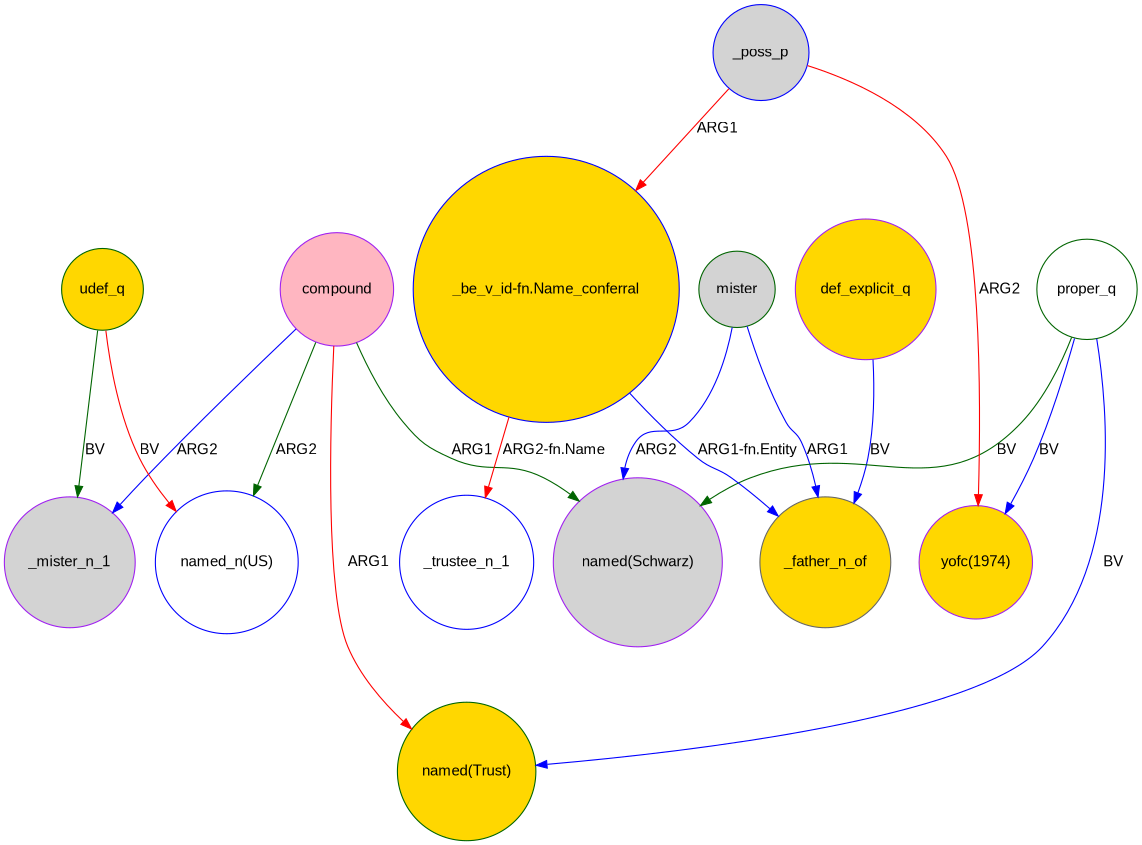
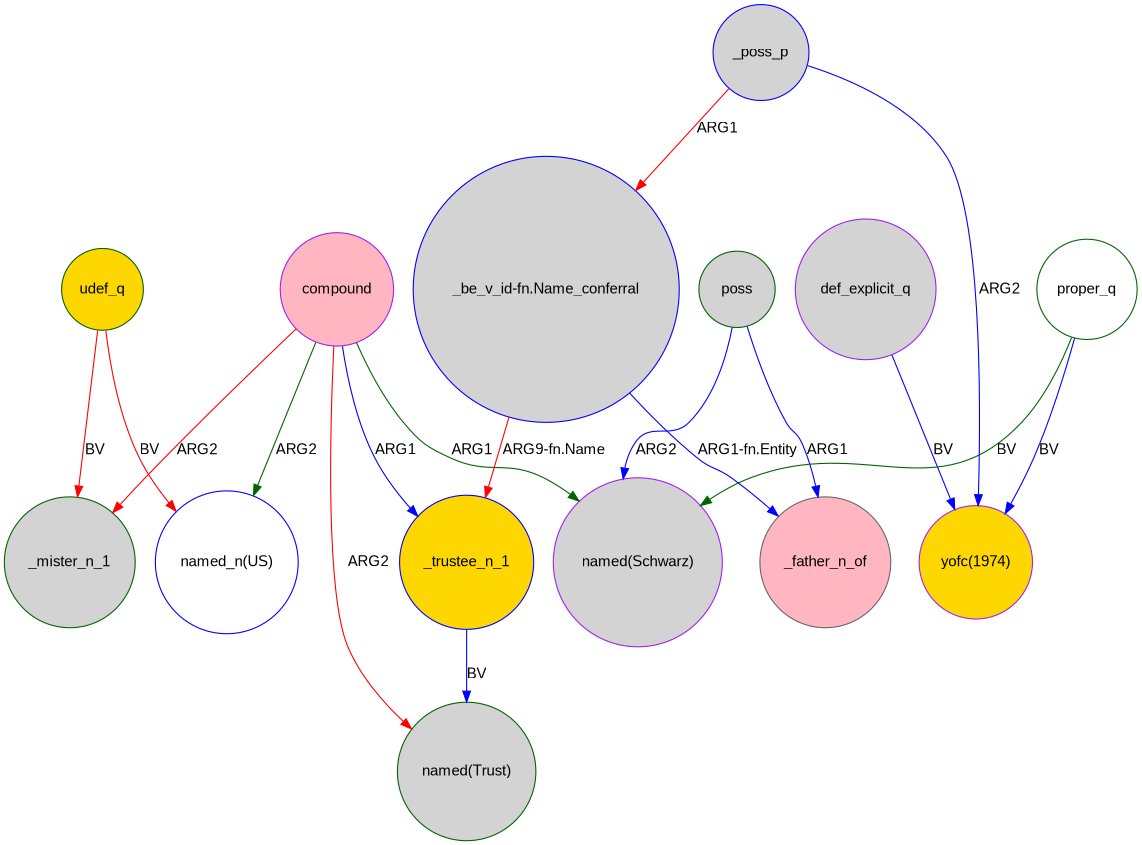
  digraph {
    fontname="Liberation Sans"
    node [color=darkgreen fillcolor=lightgrey fontname="Liberation Sans" shape=circle style=filled]
    edge [color=blue fontname="Liberation Sans"]
-   _father_n_of [color=gray40 fillcolor=gold]
-   poss [label=mister]
+   _father_n_of [color=gray40 fillcolor=lightpink]
+   poss
    "named(Schwarz)" [color=purple]
-   def_explicit_q [color=purple fillcolor=gold]
+   def_explicit_q [color=purple]
    compound [color=purple fillcolor=lightpink]
-   _mister_n_1 [color=purple]
-   "named(Trust)" [fillcolor=gold]
-   _trustee_n_1 [color=blue fillcolor=white]
+   _mister_n_1
+   "named(Trust)"
+   _trustee_n_1 [color=blue fillcolor=gold]
    "named_n(US)" [color=blue fillcolor=white]
    proper_q [fillcolor=white]
    "yofc(1974)" [color=purple fillcolor=gold]
    udef_q [fillcolor=gold]
-   "_be_v_id-fn.Name_conferral" [color=blue fillcolor=gold]
+   "_be_v_id-fn.Name_conferral" [color=blue]
    n14 [color=blue label=_poss_p]
    poss -> _father_n_of [label=ARG1]
    poss -> "named(Schwarz)" [label=ARG2]
-   def_explicit_q -> _father_n_of [label=BV]
+   def_explicit_q -> "yofc(1974)" [label=BV]
    compound -> "named(Schwarz)" [color=darkgreen label=ARG1]
-   compound -> _mister_n_1 [label=ARG2]
-   compound -> "named(Trust)" [color=red label=ARG1]
+   compound -> _mister_n_1 [color=red label=ARG2]
+   compound -> "named(Trust)" [color=red label=ARG2]
+   compound -> _trustee_n_1 [label=ARG1]
    compound -> "named_n(US)" [color=darkgreen label=ARG2]
    proper_q -> "named(Schwarz)" [color=darkgreen label=BV]
-   proper_q -> "named(Trust)" [label=BV]
+   _trustee_n_1 -> "named(Trust)" [label=BV]
    proper_q -> "yofc(1974)" [label=BV]
-   udef_q -> _mister_n_1 [color=darkgreen label=BV]
+   udef_q -> _mister_n_1 [color=red label=BV]
    udef_q -> "named_n(US)" [color=red label=BV]
    "_be_v_id-fn.Name_conferral" -> _father_n_of [label="ARG1-fn.Entity"]
-   "_be_v_id-fn.Name_conferral" -> _trustee_n_1 [color=red label="ARG2-fn.Name"]
-   n14 -> "yofc(1974)" [color=red label=ARG2]
+   "_be_v_id-fn.Name_conferral" -> _trustee_n_1 [color=red label="ARG9-fn.Name"]
+   n14 -> "yofc(1974)" [label=ARG2]
    n14 -> "_be_v_id-fn.Name_conferral" [color=red label=ARG1]
  }
